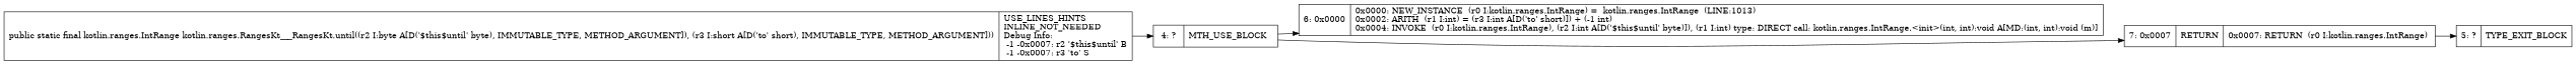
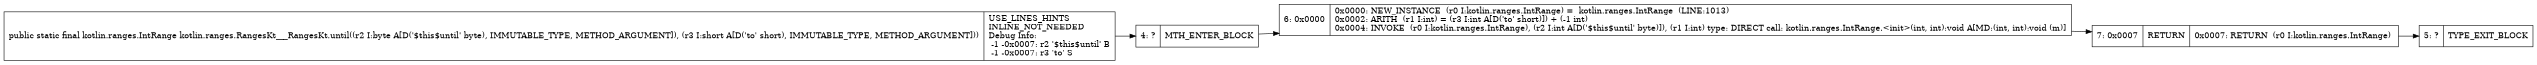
  digraph {
    rankdir=LR
    node [shape=record]
-   n1 [label="{4\:\ ?|MTH_USE_BLOCK\l}"]
+   n1 [label="{4\:\ ?|MTH_ENTER_BLOCK\l}"]
    n2 [label="{6\:\ 0x0000|0x0000: NEW_INSTANCE  (r0 I:kotlin.ranges.IntRange) =  kotlin.ranges.IntRange  (LINE:1013)\l0x0002: ARITH  (r1 I:int) = (r3 I:int A[D('to' short)]) + (\-1 int) \l0x0004: INVOKE  (r0 I:kotlin.ranges.IntRange), (r2 I:int A[D('$this$until' byte)]), (r1 I:int) type: DIRECT call: kotlin.ranges.IntRange.\<init\>(int, int):void A[MD:(int, int):void (m)]\l}"]
    n3 [label="{7\:\ 0x0007|RETURN\l|0x0007: RETURN  (r0 I:kotlin.ranges.IntRange) \l}"]
    n4 [label="{5\:\ ?|TYPE_EXIT_BLOCK\l}"]
    n5 [label="{public static final kotlin.ranges.IntRange kotlin.ranges.RangesKt___RangesKt.until((r2 I:byte A[D('$this$until' byte), IMMUTABLE_TYPE, METHOD_ARGUMENT]), (r3 I:short A[D('to' short), IMMUTABLE_TYPE, METHOD_ARGUMENT]))  | USE_LINES_HINTS\lINLINE_NOT_NEEDED\lDebug Info:\l  \-1 \-0x0007: r2 '$this$until' B\l  \-1 \-0x0007: r3 'to' S\l}"]
    n1 -> n2
-   n1 -> n3
+   n2 -> n3
    n3 -> n4
    n5 -> n1
  }
